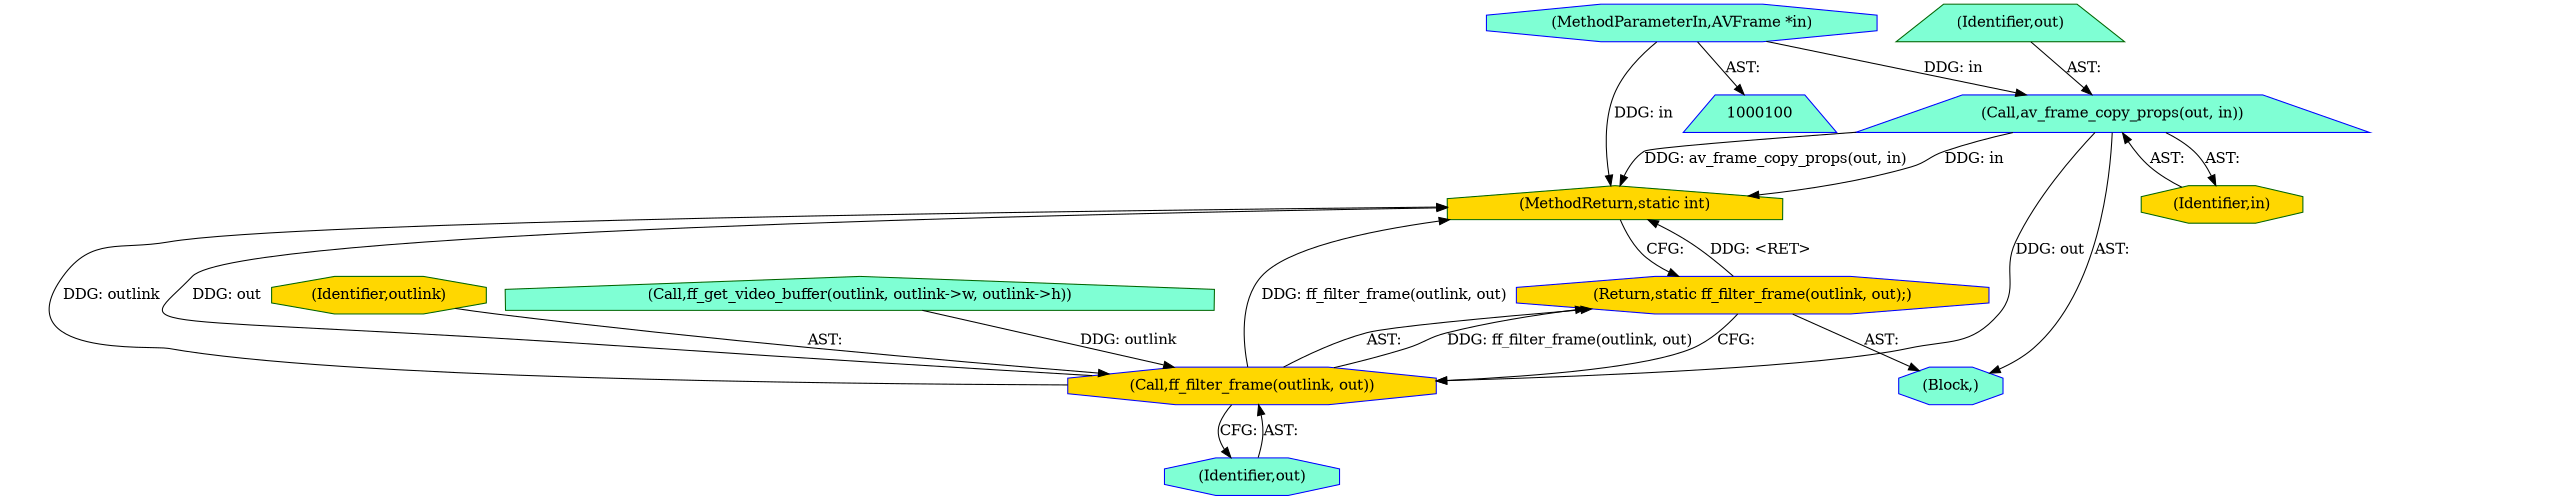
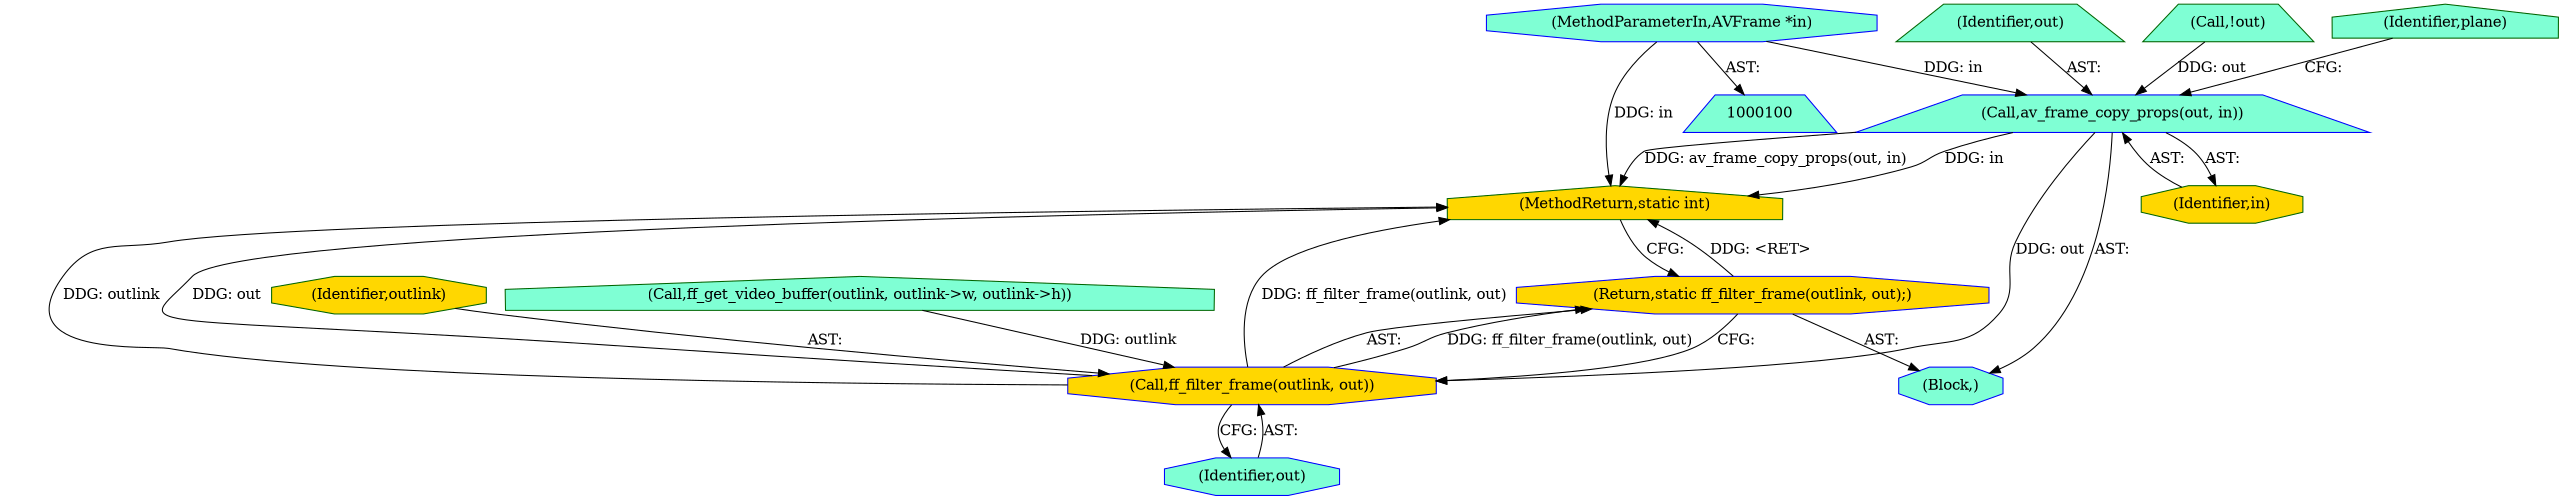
  digraph {
    node [color=blue fillcolor=aquamarine shape=octagon style=filled]
    n1 [label="(MethodParameterIn,AVFrame *in)"]
    n2 [label="(Call,av_frame_copy_props(out, in))" shape=trapezium]
    n3 [color=darkgreen fillcolor=gold label="(MethodReturn,static int)" shape=house]
    1000100 [shape=trapezium]
    n5 [fillcolor=gold label="(Call,ff_filter_frame(outlink, out))"]
    n6 [label="(Block,)"]
    n7 [color=darkgreen fillcolor=gold label="(Identifier,in)"]
    n8 [fillcolor=gold label="(Return,static ff_filter_frame(outlink, out);)"]
    n9 [label="(Identifier,out)"]
+   n10 [color=darkgreen label="(Identifier,plane)" shape=house]
    n11 [color=darkgreen fillcolor=gold label="(Identifier,outlink)"]
    n12 [color=darkgreen label="(Call,ff_get_video_buffer(outlink, outlink->w, outlink->h))" shape=house]
    n13 [color=darkgreen label="(Identifier,out)" shape=trapezium]
+   n14 [color=darkgreen label="(Call,!out)" shape=trapezium]
    n1 -> n2 [label="DDG: in"]
    n1 -> n3 [label="DDG: in"]
    n1 -> 1000100 [label="AST: "]
    n2 -> n3 [label="DDG: in"]
    n2 -> n3 [label="DDG: av_frame_copy_props(out, in)"]
    n2 -> n5 [label="DDG: out"]
    n2 -> n6 [label="AST: "]
    n2 -> n7 [label="AST: "]
    n3 -> n8 [label="CFG: "]
    n5 -> n3 [label="DDG: ff_filter_frame(outlink, out)"]
    n5 -> n3 [label="DDG: outlink"]
    n5 -> n3 [label="DDG: out"]
    n5 -> n8 [label="AST: "]
    n5 -> n8 [label="DDG: ff_filter_frame(outlink, out)"]
    n5 -> n9 [label="CFG: "]
    n7 -> n2 [label="AST: "]
    n8 -> n3 [label="DDG: <RET>"]
    n8 -> n5 [label="CFG: "]
    n8 -> n6 [label="AST: "]
    n9 -> n5 [label="AST: "]
+   n10 -> n2 [label="CFG: "]
    n11 -> n5 [label="AST: "]
    n12 -> n5 [label="DDG: outlink"]
    n13 -> n2 [label="AST: "]
+   n14 -> n2 [label="DDG: out"]
  }
